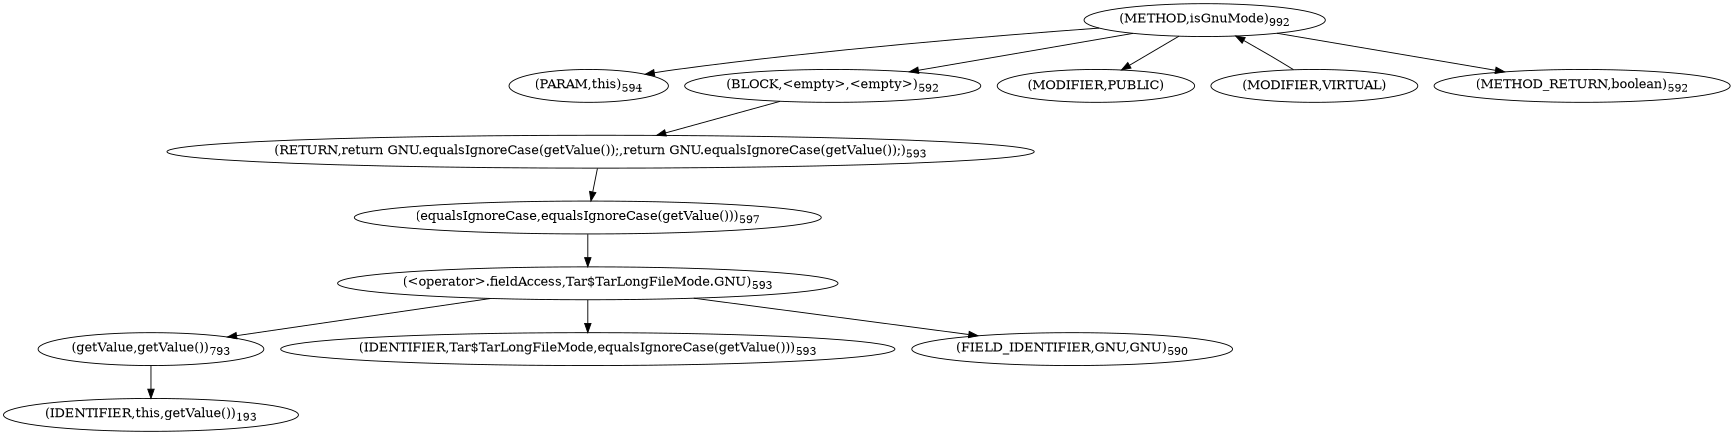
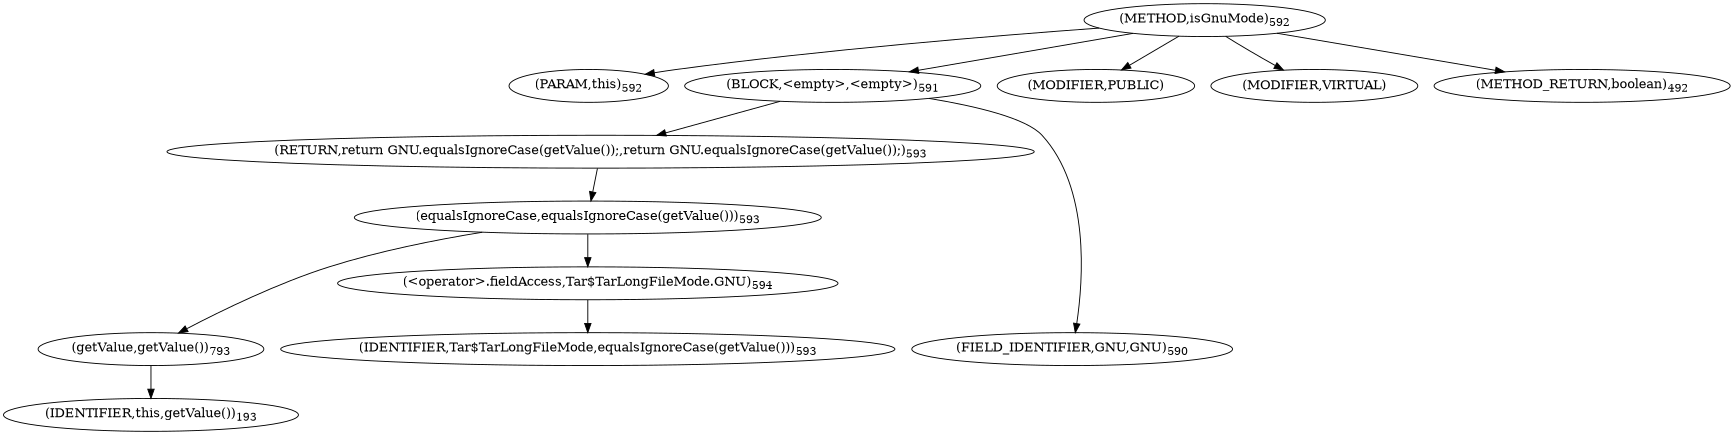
  digraph {
-   n1 [label=<(METHOD,isGnuMode)<SUB>992</SUB>>]
-   n2 [label=<(PARAM,this)<SUB>594</SUB>>]
-   n3 [label=<(BLOCK,&lt;empty&gt;,&lt;empty&gt;)<SUB>592</SUB>>]
+   n1 [label=<(METHOD,isGnuMode)<SUB>592</SUB>>]
+   n2 [label=<(PARAM,this)<SUB>592</SUB>>]
+   n3 [label=<(BLOCK,&lt;empty&gt;,&lt;empty&gt;)<SUB>591</SUB>>]
    n4 [label=<(MODIFIER,PUBLIC)>]
    n5 [label=<(MODIFIER,VIRTUAL)>]
-   n6 [label=<(METHOD_RETURN,boolean)<SUB>592</SUB>>]
+   n6 [label=<(METHOD_RETURN,boolean)<SUB>492</SUB>>]
    n7 [label=<(RETURN,return GNU.equalsIgnoreCase(getValue());,return GNU.equalsIgnoreCase(getValue());)<SUB>593</SUB>>]
-   n8 [label=<(equalsIgnoreCase,equalsIgnoreCase(getValue()))<SUB>597</SUB>>]
-   n9 [label=<(&lt;operator&gt;.fieldAccess,Tar$TarLongFileMode.GNU)<SUB>593</SUB>>]
+   n8 [label=<(equalsIgnoreCase,equalsIgnoreCase(getValue()))<SUB>593</SUB>>]
+   n9 [label=<(&lt;operator&gt;.fieldAccess,Tar$TarLongFileMode.GNU)<SUB>594</SUB>>]
    n10 [label=<(getValue,getValue())<SUB>793</SUB>>]
    n11 [label=<(IDENTIFIER,Tar$TarLongFileMode,equalsIgnoreCase(getValue()))<SUB>593</SUB>>]
    n12 [label=<(FIELD_IDENTIFIER,GNU,GNU)<SUB>590</SUB>>]
    n13 [label=<(IDENTIFIER,this,getValue())<SUB>193</SUB>>]
    n1 -> n2
    n1 -> n3
    n1 -> n4
-   n5 -> n1
+   n1 -> n5
    n1 -> n6
    n3 -> n7
    n7 -> n8
    n8 -> n9
-   n9 -> n10
+   n8 -> n10
    n9 -> n11
-   n9 -> n12
+   n3 -> n12
    n10 -> n13
  }
